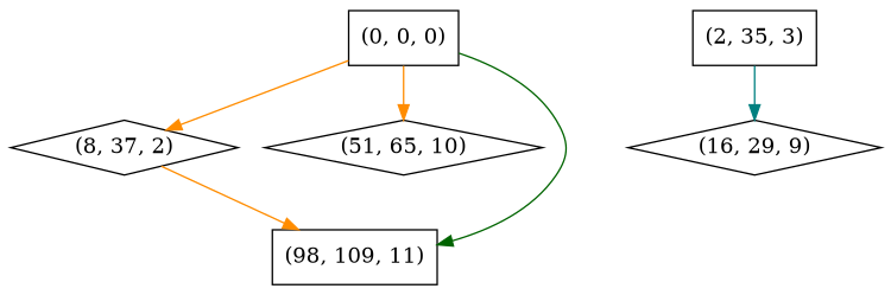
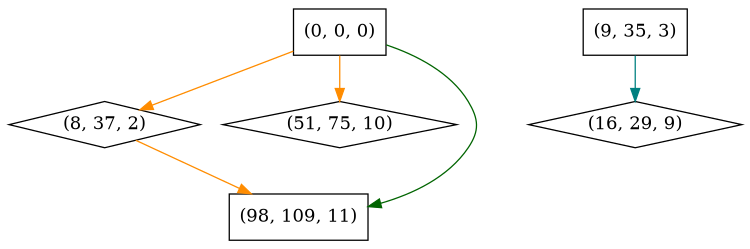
  digraph {
    node [shape=diamond]
    edge [color=darkorange]
    "(8, 37, 2)"
    "(0, 0, 0)" [shape=box]
-   "(51, 65, 10)"
+   "(51, 65, 10)" [label="(51, 75, 10)"]
    "(98, 109, 11)" [shape=box]
    "(16, 29, 9)"
-   "(9, 35, 3)" [shape=box label="(2, 35, 3)"]
+   "(9, 35, 3)" [shape=box]
    "(8, 37, 2)" -> "(98, 109, 11)"
    "(0, 0, 0)" -> "(8, 37, 2)"
    "(0, 0, 0)" -> "(51, 65, 10)"
    "(0, 0, 0)" -> "(98, 109, 11)" [color=darkgreen]
    "(9, 35, 3)" -> "(16, 29, 9)" [color=teal]
  }
